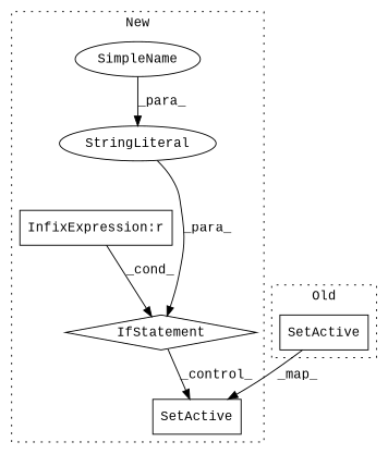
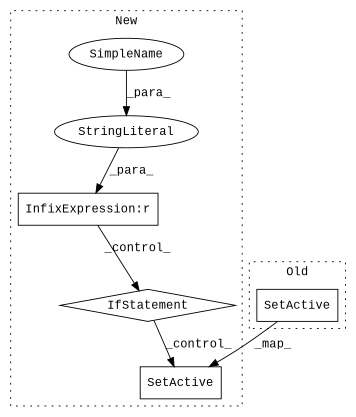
  digraph {
    fontname="Liberation Mono"
    node [a=32 fontname="Liberation Mono" l="0,0" s="-1,-1" shape=box]
    edge [fontname="Liberation Mono"]
    n1 [label=SetActive]
    n2 [a=27 l=0 label="InfixExpression:r" s=-1]
    n3 [a=42 l=0 label=SimpleName s=-1 shape=ellipse]
    n4 [a=25 label=IfStatement shape=diamond]
    n5 [a=45 l=0 label=StringLiteral s=-1 shape=ellipse]
    n6 [label=SetActive]
    subgraph cluster_1 {
      label=New
      style=dotted
      n1
      n2
      n3
      n4
      n5
    }
    subgraph cluster_2 {
      label=Old
      style=dotted
      n6
    }
-   n2 -> n4 [label=_cond_]
+   n2 -> n4 [label=_control_]
    n3 -> n5 [label=_para_]
    n4 -> n1 [label=_control_]
-   n5 -> n4 [label=_para_]
+   n5 -> n2 [label=_para_]
    n6 -> n1 [label=_map_]
  }
